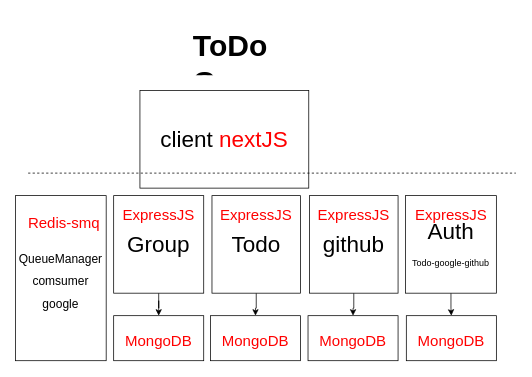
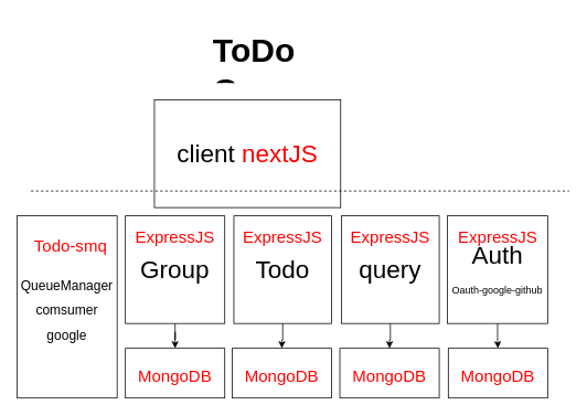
  <mxCell id="0" />
  <mxCell id="1" parent="0" />
  <mxCell id="2" value="&lt;span style=&quot;font-size: 30px;&quot;&gt;client &lt;font color=&quot;#ff0000&quot;&gt;nextJS&lt;/font&gt;&lt;br&gt;&lt;/span&gt;" style="rounded=0;whiteSpace=wrap;html=1;" parent="1" vertex="1"><mxGeometry x="186" y="120" width="225" height="130" as="geometry" /></mxCell>
  <mxCell id="3" style="edgeStyle=orthogonalEdgeStyle;rounded=0;orthogonalLoop=1;jettySize=auto;html=1;entryX=0.5;entryY=0;entryDx=0;entryDy=0;" parent="1" source="4" target="5" edge="1"><mxGeometry relative="1" as="geometry" /></mxCell>
  <mxCell id="4" value="Todo" style="rounded=0;whiteSpace=wrap;html=1;fontSize=30;" parent="1" vertex="1"><mxGeometry x="282" y="260" width="118" height="130" as="geometry" /></mxCell>
  <mxCell id="5" value="&lt;font color=&quot;#ff0000&quot; style=&quot;font-size: 20px;&quot;&gt;MongoDB&lt;/font&gt;" style="rounded=0;whiteSpace=wrap;html=1;fontSize=30;" parent="1" vertex="1"><mxGeometry x="280" y="420" width="120" height="60" as="geometry" /></mxCell>
  <mxCell id="6" value="&lt;font size=&quot;3&quot;&gt;QueueManager&lt;br&gt;comsumer&lt;br&gt;google&lt;br&gt;&lt;/font&gt;" style="rounded=0;whiteSpace=wrap;html=1;fontSize=25;" parent="1" vertex="1"><mxGeometry x="20" y="260" width="121" height="220" as="geometry" /></mxCell>
  <mxCell id="7" style="edgeStyle=orthogonalEdgeStyle;rounded=0;orthogonalLoop=1;jettySize=auto;html=1;entryX=0.5;entryY=0;entryDx=0;entryDy=0;" parent="1" source="8" target="9" edge="1"><mxGeometry relative="1" as="geometry" /></mxCell>
- <mxCell id="8" value="Auth&lt;br style=&quot;font-size: 14px&quot;&gt;&lt;font style=&quot;font-size: 12px&quot;&gt;Todo-google-github&lt;/font&gt;" style="rounded=0;whiteSpace=wrap;html=1;fontSize=30;" parent="1" vertex="1"><mxGeometry x="540" y="260" width="121" height="130" as="geometry" /></mxCell>
+ <mxCell id="8" value="Auth&lt;br style=&quot;font-size: 14px&quot;&gt;&lt;font style=&quot;font-size: 12px&quot;&gt;Oauth-google-github&lt;/font&gt;" style="rounded=0;whiteSpace=wrap;html=1;fontSize=30;" parent="1" vertex="1"><mxGeometry x="540" y="260" width="121" height="130" as="geometry" /></mxCell>
  <mxCell id="9" value="&lt;span style=&quot;color: rgb(255, 0, 0); font-size: 20px;&quot;&gt;MongoDB&lt;/span&gt;" style="rounded=0;whiteSpace=wrap;html=1;fontSize=30;" parent="1" vertex="1"><mxGeometry x="541" y="420" width="120" height="60" as="geometry" /></mxCell>
  <mxCell id="10" value="" style="endArrow=none;dashed=1;html=1;rounded=0;fontSize=20;fontColor=#FF0000;" parent="1" edge="1"><mxGeometry width="50" height="50" relative="1" as="geometry"><mxPoint x="37" y="230" as="sourcePoint" /><mxPoint x="687" y="230" as="targetPoint" /></mxGeometry></mxCell>
  <mxCell id="11" value="&lt;h1&gt;&lt;font color=&quot;#000000&quot;&gt;ToDo Group&lt;/font&gt;&lt;/h1&gt;" style="text;html=1;strokeColor=none;fillColor=none;spacing=5;spacingTop=-20;whiteSpace=wrap;overflow=hidden;rounded=0;fontSize=20;fontColor=#FF0000;" parent="1" vertex="1"><mxGeometry x="252" y="20" width="190" height="80" as="geometry" /></mxCell>
  <mxCell id="12" value="ExpressJS" style="text;html=1;strokeColor=none;fillColor=none;align=center;verticalAlign=middle;whiteSpace=wrap;rounded=0;fontSize=20;fontColor=#FF0000;" parent="1" vertex="1"><mxGeometry x="292" y="270" width="98" height="30" as="geometry" /></mxCell>
  <mxCell id="13" value="ExpressJS" style="text;html=1;strokeColor=none;fillColor=none;align=center;verticalAlign=middle;whiteSpace=wrap;rounded=0;fontSize=20;fontColor=#FF0000;" parent="1" vertex="1"><mxGeometry x="551" y="270" width="100" height="30" as="geometry" /></mxCell>
  <mxCell id="14" style="edgeStyle=orthogonalEdgeStyle;rounded=0;orthogonalLoop=1;jettySize=auto;html=1;entryX=0.5;entryY=0;entryDx=0;entryDy=0;" parent="1" source="15" target="16" edge="1"><mxGeometry relative="1" as="geometry" /></mxCell>
  <mxCell id="15" value="Group" style="rounded=0;whiteSpace=wrap;html=1;fontSize=30;" parent="1" vertex="1"><mxGeometry x="151" y="260" width="120" height="130" as="geometry" /></mxCell>
  <mxCell id="16" value="&lt;font color=&quot;#ff0000&quot; style=&quot;font-size: 20px;&quot;&gt;MongoDB&lt;/font&gt;" style="rounded=0;whiteSpace=wrap;html=1;fontSize=30;" parent="1" vertex="1"><mxGeometry x="151" y="420" width="120" height="60" as="geometry" /></mxCell>
  <mxCell id="17" value="ExpressJS" style="text;html=1;strokeColor=none;fillColor=none;align=center;verticalAlign=middle;whiteSpace=wrap;rounded=0;fontSize=20;fontColor=#FF0000;" parent="1" vertex="1"><mxGeometry x="161" y="270" width="100" height="30" as="geometry" /></mxCell>
- <mxCell id="18" value="Redis-smq" style="text;html=1;strokeColor=none;fillColor=none;align=center;verticalAlign=middle;whiteSpace=wrap;rounded=0;fontSize=20;fontColor=#FF0000;" parent="1" vertex="1"><mxGeometry x="35" y="280" width="100" height="30" as="geometry" /></mxCell>
+ <mxCell id="18" value="Todo-smq" style="text;html=1;strokeColor=none;fillColor=none;align=center;verticalAlign=middle;whiteSpace=wrap;rounded=0;fontSize=20;fontColor=#FF0000;" parent="1" vertex="1"><mxGeometry x="35" y="280" width="100" height="30" as="geometry" /></mxCell>
  <mxCell id="19" style="edgeStyle=orthogonalEdgeStyle;rounded=0;orthogonalLoop=1;jettySize=auto;html=1;entryX=0.5;entryY=0;entryDx=0;entryDy=0;" parent="1" source="20" target="21" edge="1"><mxGeometry relative="1" as="geometry" /></mxCell>
- <mxCell id="20" value="github" style="rounded=0;whiteSpace=wrap;html=1;fontSize=30;" parent="1" vertex="1"><mxGeometry x="412" y="260" width="118" height="130" as="geometry" /></mxCell>
+ <mxCell id="20" value="query" style="rounded=0;whiteSpace=wrap;html=1;fontSize=30;" parent="1" vertex="1"><mxGeometry x="412" y="260" width="118" height="130" as="geometry" /></mxCell>
  <mxCell id="21" value="&lt;font color=&quot;#ff0000&quot; style=&quot;font-size: 20px;&quot;&gt;MongoDB&lt;/font&gt;" style="rounded=0;whiteSpace=wrap;html=1;fontSize=30;" parent="1" vertex="1"><mxGeometry x="410" y="420" width="120" height="60" as="geometry" /></mxCell>
  <mxCell id="22" value="ExpressJS" style="text;html=1;strokeColor=none;fillColor=none;align=center;verticalAlign=middle;whiteSpace=wrap;rounded=0;fontSize=20;fontColor=#FF0000;" parent="1" vertex="1"><mxGeometry x="422" y="270" width="98" height="30" as="geometry" /></mxCell>
